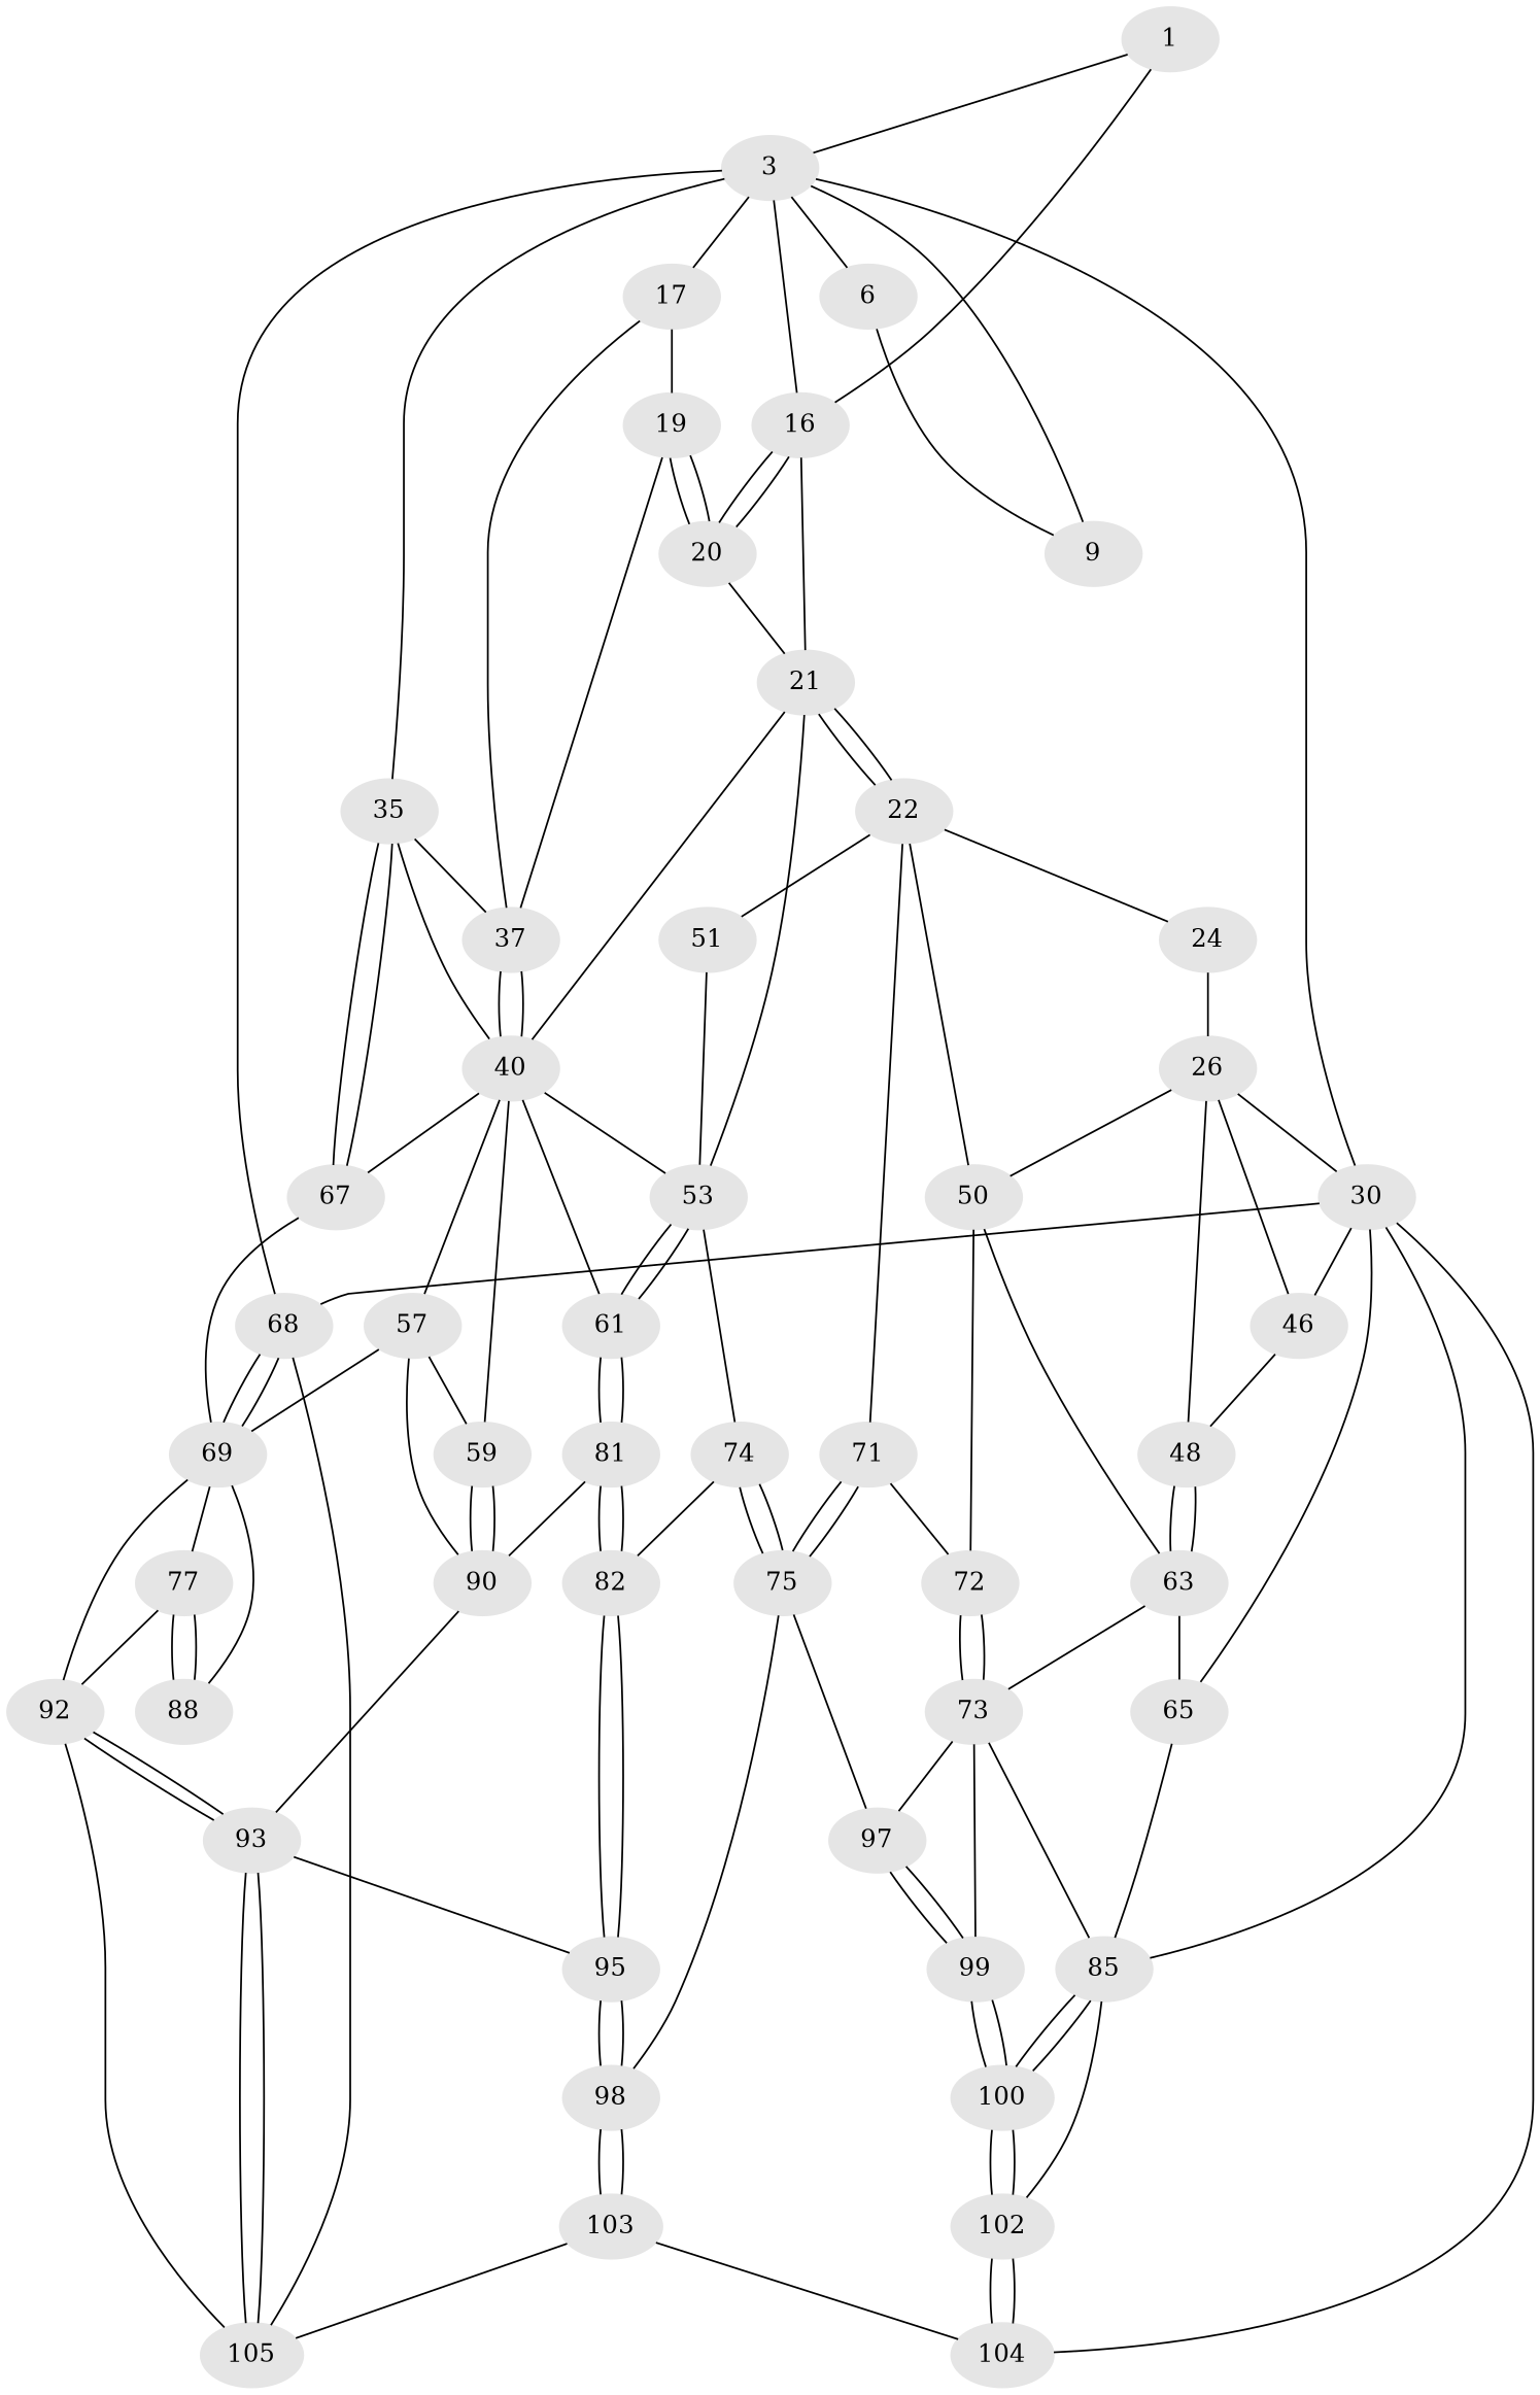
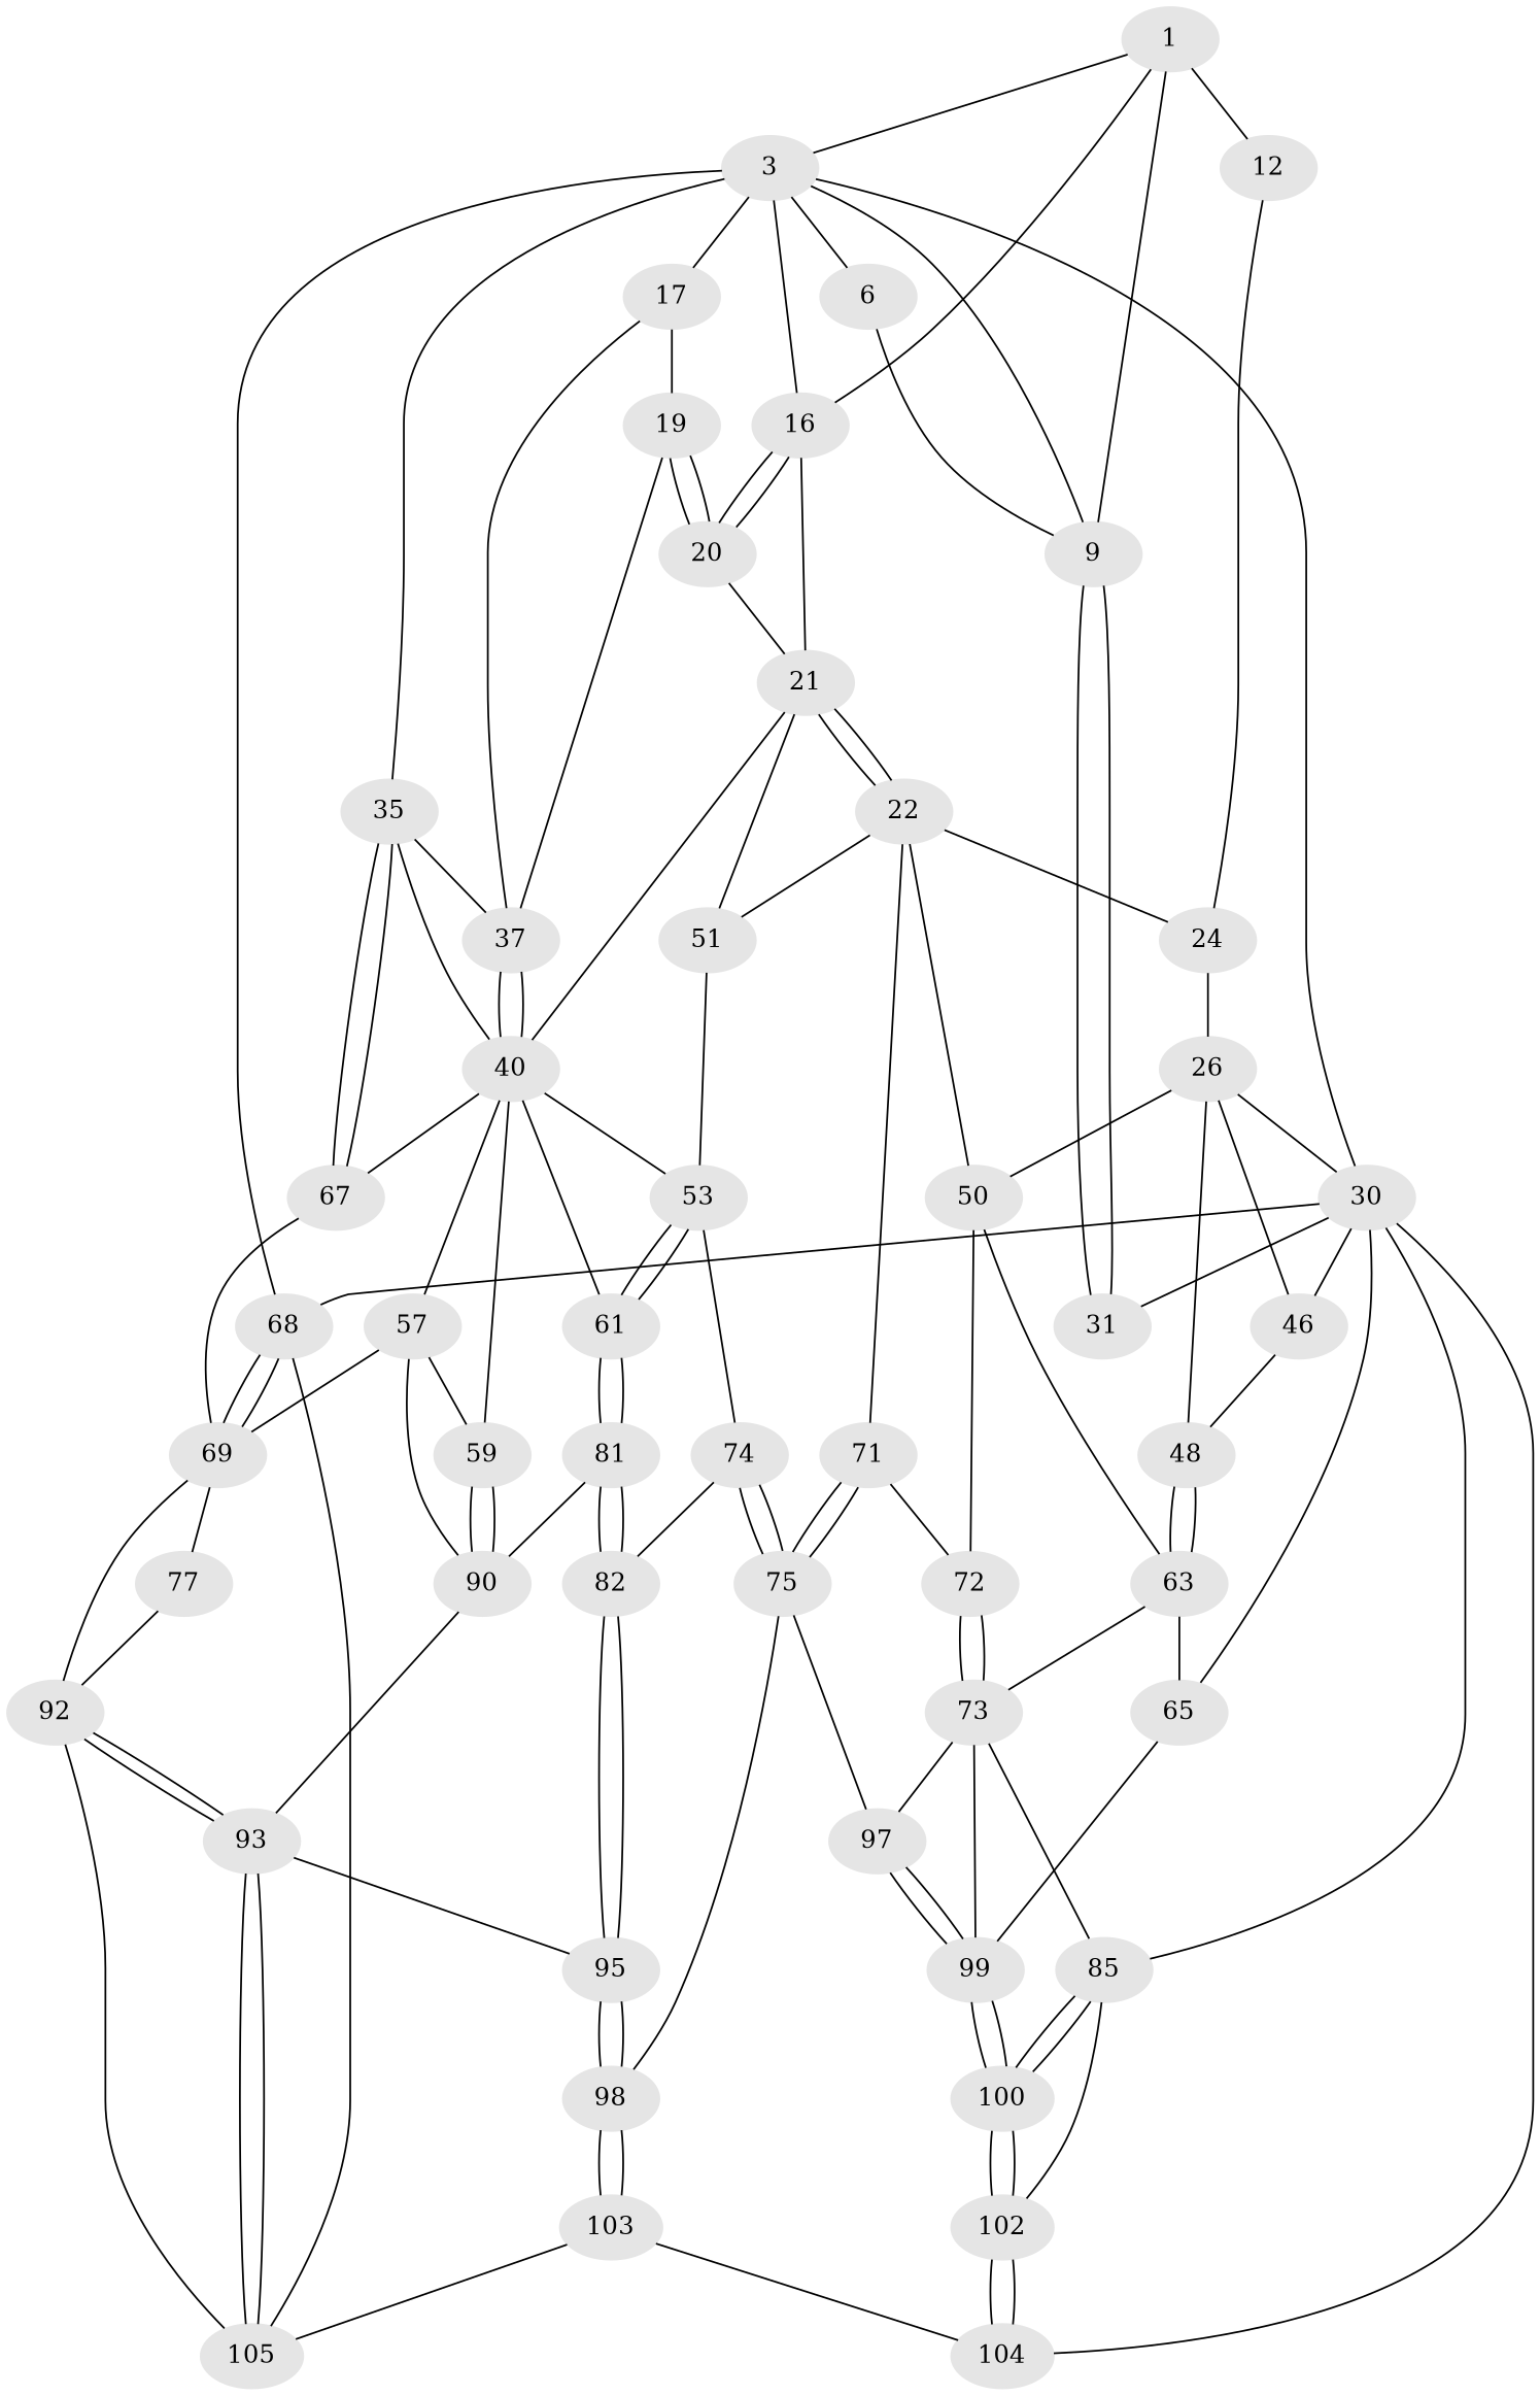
  graph {
    node [color=gray90 style=filled]
    1 [super="+7+2"]
    3 [super="+4+13"]
    9 [super="+10"]
+   12
    n5 [label=16 super="+15"]
    6
    17 [super="+18"]
    30 [super="+44"]
    35 [super="+36"]
    68
+   31 [super="+34"]
    24 [super="+25"]
    20
    21 [super="+27"]
    26 [super="+28"]
    50 [super="+62"]
    46
    48
    19
    37
    65
    85 [super="+86"]
    104
    40 [super="+55+41"]
    67
    69 [super="+70+89"]
    105 [super="+106"]
    22 [super="+23"]
    51
    53 [super="+54"]
    57 [super="+58"]
    59
    61
    71
    63 [super="+64"]
    72
    75 [super="+96"]
    100
    102
    74
    90
    81
    73 [super="+83"]
    82
    77 [super="+78"]
-   88
    92 [super="+101"]
    93 [super="+94"]
    97
    99
    98
    95
    103
    1 -- 3
+   1 -- 9
+   1 -- 12 [weight=2]
    1 -- n5
    3 -- 9
    3 -- n5
    3 -- 6
    3 -- 17 [weight=2]
    3 -- 30
    3 -- 35
    3 -- 68
+   9 -- 31 [weight=2]
+   9 -- 31
+   12 -- 24
    n5 -- 20
    n5 -- 20
    n5 -- 21
    6 -- 9
    17 -- 19
    17 -- 37
    30 -- 68
+   30 -- 31 [weight=2]
    30 -- 46
    30 -- 65
    30 -- 85
    30 -- 104
    35 -- 37
    35 -- 40
    35 -- 67
    35 -- 67
    68 -- 69
    68 -- 69
    68 -- 105
    24 -- 26 [weight=2]
    20 -- 21
    21 -- 40
    21 -- 22 [weight=2]
    21 -- 22
-   21 -- 53
+   21 -- 51
    26 -- 30
    26 -- 50
    26 -- 46
    26 -- 48
    50 -- 63
    50 -- 72
    46 -- 48
    48 -- 63
    48 -- 63
    19 -- 20
    19 -- 20
    19 -- 37
    37 -- 40
    37 -- 40
-   65 -- 85
+   65 -- 99
    85 -- 100
    85 -- 100
    85 -- 102
    40 -- 67
    40 -- 53
    40 -- 57
    40 -- 59
    40 -- 61
    67 -- 69
    69 -- 77
-   69 -- 88
    69 -- 92
    22 -- 24
    22 -- 50
    22 -- 51
    22 -- 71
    51 -- 53
    53 -- 61
    53 -- 61
    53 -- 74
    57 -- 69
    57 -- 59
    57 -- 90
    59 -- 90
    59 -- 90
    61 -- 81
    61 -- 81
    71 -- 72
    71 -- 75
    71 -- 75
    63 -- 65
    63 -- 73
    72 -- 73
    72 -- 73
    75 -- 97
    75 -- 98
    100 -- 102
    100 -- 102
    102 -- 104
    102 -- 104
    74 -- 75
    74 -- 75
    74 -- 82
    90 -- 93
    81 -- 90
    81 -- 82
    81 -- 82
    73 -- 85
    73 -- 97
    73 -- 99
    82 -- 95
    82 -- 95
-   77 -- 88 [weight=2]
-   77 -- 88
    77 -- 92
    92 -- 105
    92 -- 93
    92 -- 93
    93 -- 105
    93 -- 105
    93 -- 95
    97 -- 99
    97 -- 99
    99 -- 100
    99 -- 100
    98 -- 103
    98 -- 103
    95 -- 98
    95 -- 98
    103 -- 104
    103 -- 105
  }
